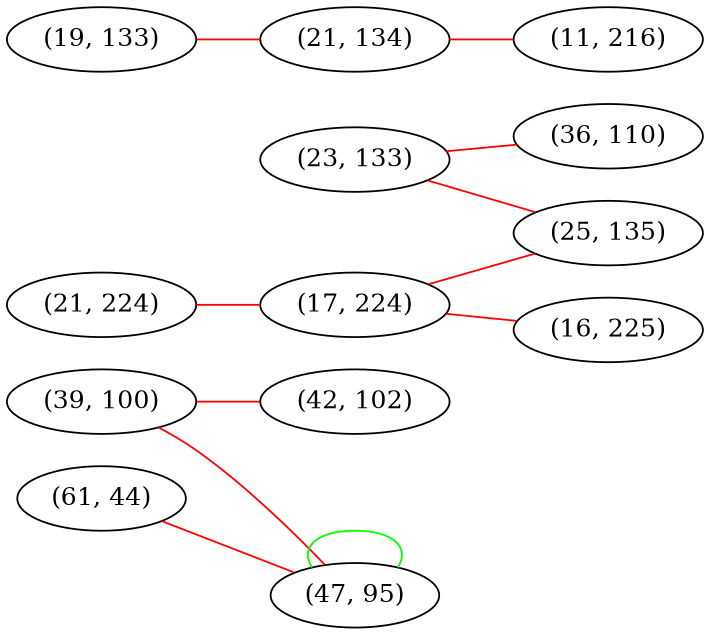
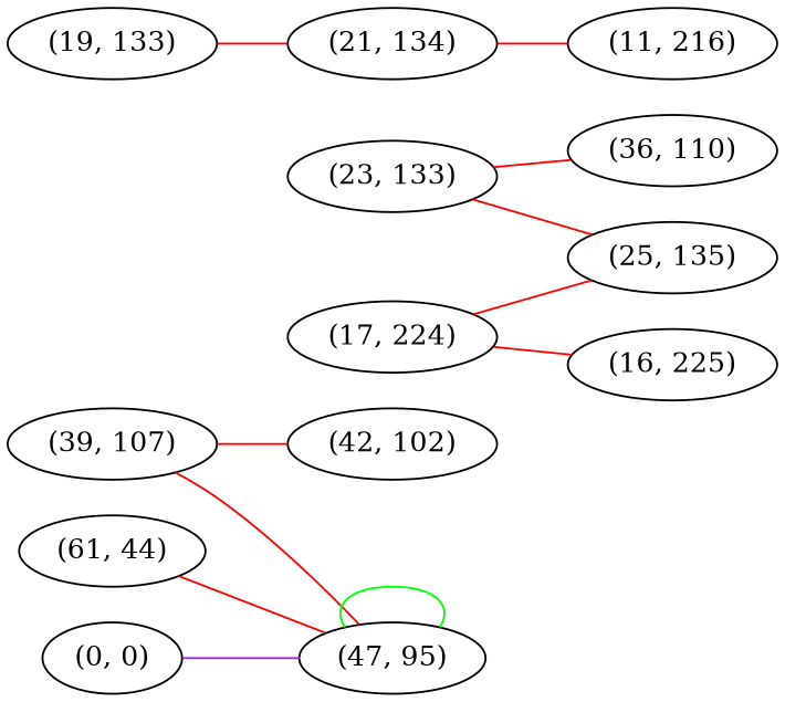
  graph {
    rankdir=LR
    edge [color=red weight=1]
-   "(39, 100)"
+   "(39, 100)" [label="(39, 107)"]
    "(42, 102)"
    "(47, 95)"
    "(23, 133)"
    "(36, 110)"
    "(25, 135)"
    "(21, 134)"
    "(11, 216)"
-   "(21, 224)"
    "(17, 224)"
    "(16, 225)"
    n12 [label="(61, 44)"]
    "(19, 133)"
+   "(0, 0)"
    "(39, 100)" -- "(42, 102)"
    "(39, 100)" -- "(47, 95)"
    "(47, 95)" -- "(47, 95)" [color=green weight=2]
    "(23, 133)" -- "(36, 110)"
    "(23, 133)" -- "(25, 135)"
    "(21, 134)" -- "(11, 216)"
-   "(21, 224)" -- "(17, 224)"
    "(17, 224)" -- "(25, 135)"
    "(17, 224)" -- "(16, 225)"
    n12 -- "(47, 95)"
    "(19, 133)" -- "(21, 134)"
+   "(0, 0)" -- "(47, 95)" [color=purple weight=4]
  }
